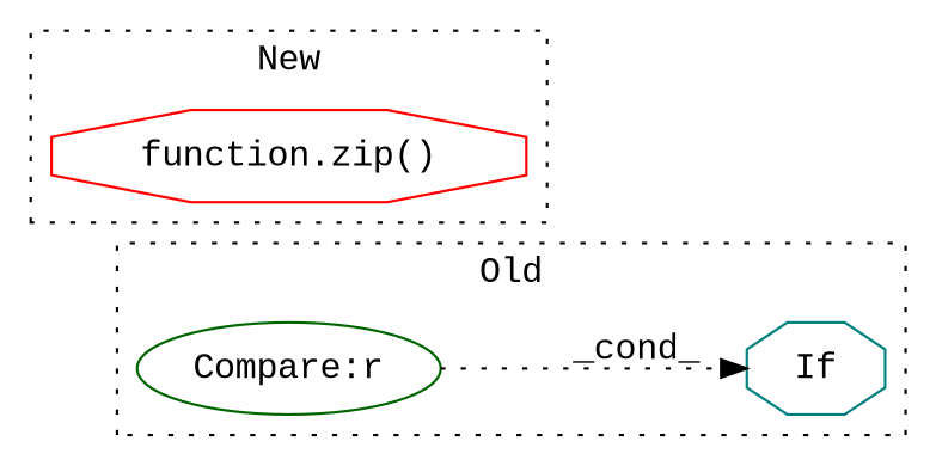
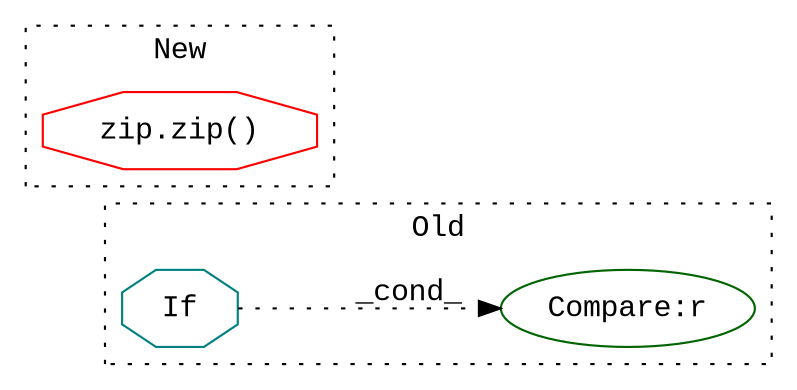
  digraph {
    rankdir=LR
    fontname="Liberation Mono"
    node [shape=octagon fontname="Liberation Mono"]
    n1 [a=96 l="3,18" label=If s="1346,1362" color=teal]
    n2 [a=40 l=13 label="Compare:r" s=1349 shape=ellipse color=darkgreen]
-   n3 [a=75 l="4,1" label="function.zip()" s="1195,1232" color=red]
+   n3 [a=75 l="4,1" label="zip.zip()" s="1195,1232" color=red]
    subgraph cluster_1 {
      label=Old
      style=dotted
      n1
      n2
    }
    subgraph cluster_2 {
      label=New
      style=dotted
      n3
    }
-   n2 -> n1 [label=_cond_ style=dotted fontname="Liberation Mono"]
+   n1 -> n2 [label=_cond_ style=dotted fontname="Liberation Mono"]
  }
